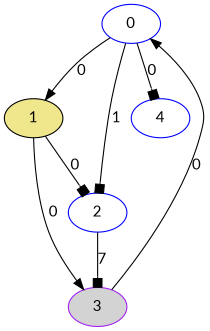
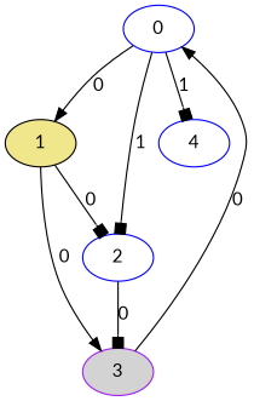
  digraph {
    fontname=Lato
    node [color=blue fillcolor=white fontname=Lato style=filled]
    edge [arrowhead=box fontname=Lato]
    0
    1 [color=black fillcolor=khaki]
    2
    4
    3 [color=purple fillcolor=lightgrey]
    0 -> 1 [arrowhead=normal label=0]
    0 -> 2 [label=1]
-   0 -> 4 [label=0]
+   0 -> 4 [label=1]
    1 -> 2 [label=0]
    1 -> 3 [arrowhead=normal label=0]
-   2 -> 3 [label=7]
+   2 -> 3 [label=0]
    3 -> 0 [arrowhead=normal label=0]
  }
